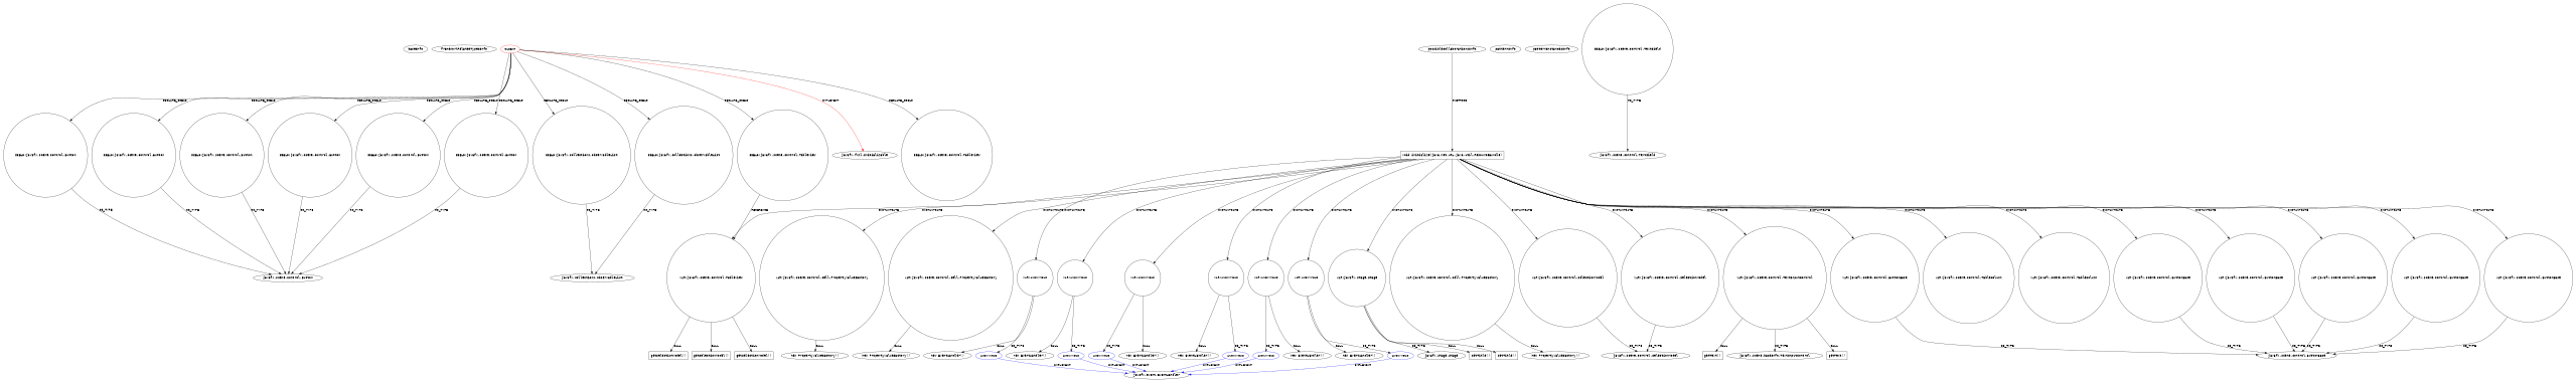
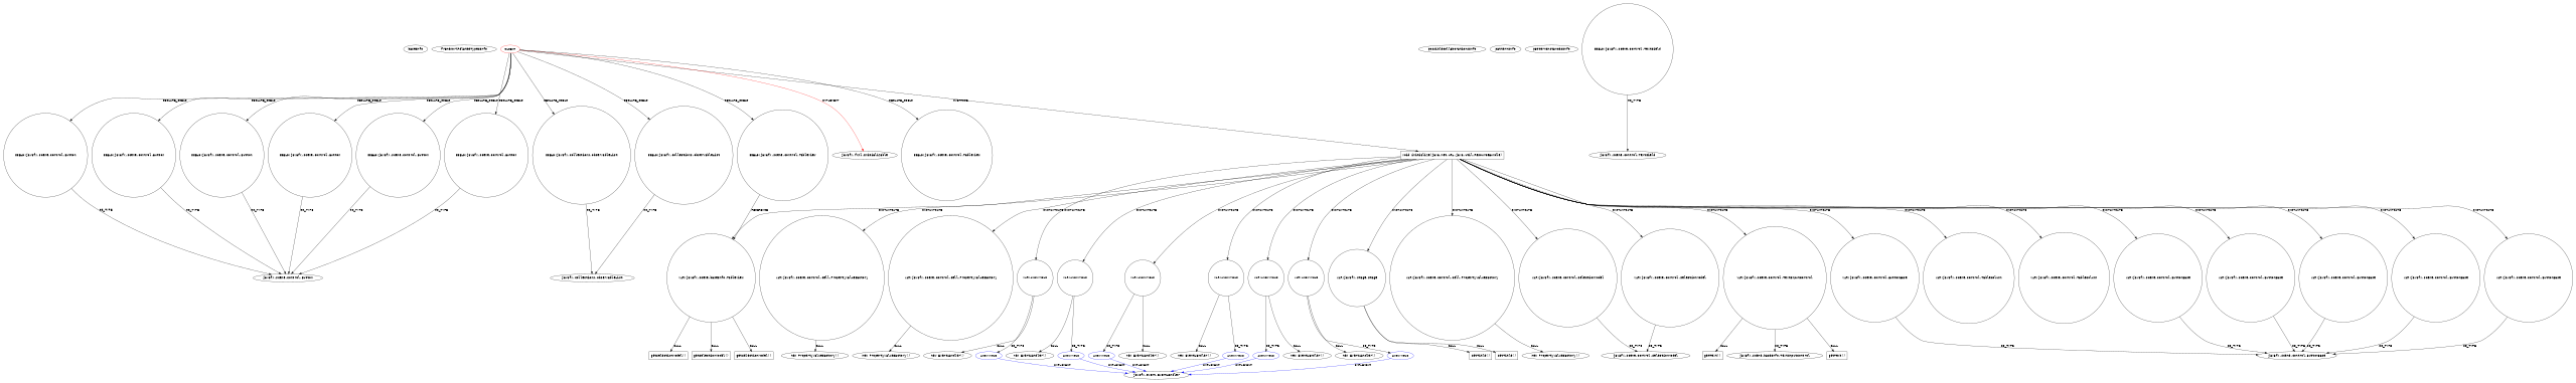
  digraph {
    fontname="DejaVu Sans Mono"
    node [fontname="DejaVu Sans Mono" isFrameworkType=false vertexType=VARIABLE_EXPRESION shape=circle]
    edge [fontname="DejaVu Sans Mono"]
    baseInfo [category=pattern graphId=451 isAnonymous=false possibleRelation=true isFrameworkType="" vertexType="" shape=""]
    frameworkRelatedTypesInfo [0="javafx.fxml.Initializable" isFrameworkType="" vertexType="" shape=""]
    possibleCollaborationsInfo [0="451~INSTANTIATION-OVERRIDING_METHOD_DECLARATION-~javafx.fxml.Initializable ~javafx.event.EventHandler ~false~true" 1="451~INSTANTIATION-OVERRIDING_METHOD_DECLARATION-~javafx.fxml.Initializable ~javafx.event.EventHandler ~false~true" 2="451~INSTANTIATION-OVERRIDING_METHOD_DECLARATION-~javafx.fxml.Initializable ~javafx.event.EventHandler ~false~true" 3="451~INSTANTIATION-OVERRIDING_METHOD_DECLARATION-~javafx.fxml.Initializable ~javafx.event.EventHandler ~false~true" 4="451~INSTANTIATION-OVERRIDING_METHOD_DECLARATION-~javafx.fxml.Initializable ~javafx.event.EventHandler ~false~true" 5="451~INSTANTIATION-OVERRIDING_METHOD_DECLARATION-~javafx.fxml.Initializable ~javafx.event.EventHandler ~false~true" isFrameworkType="" vertexType="" shape=""]
    patternInfo [frequency=2.0 patternRootClient=0 isFrameworkType="" vertexType="" shape=""]
    patternInstancesInfo [0="diogocs1-FPessoais~/diogocs1-FPessoais/FPessoais-master/FinancasPessoais/src/app/controllers/HomeController.java~HomeController~2490" 1="crosswords-testEnvironment~/crosswords-testEnvironment/testEnvironment-master/src/GUI/MainController.java~MainController~2315" isFrameworkType="" vertexType="" shape=""]
    n6 [label="new PropertyValueFactory()" vertexType=CONSTRUCTOR_CALL shape=""]
    n7 [label="VAR:javafx.scene.control.cell.PropertyValueFactory"]
    n8 [label="void initialize(java.net.URL,java.util.ResourceBundle)" shape=box vertexType=OVERRIDING_METHOD_DECLARATION]
    n9 [label="VAR:javafx.scene.control.SelectionModel"]
    n10 [label="VAR:javafx.scene.control.SelectionModel"]
    n11 [label="VAR:javafx.scene.control.TextInputControl"]
    n12 [label="VAR:javafx.scene.control.ButtonBase"]
    n13 [label="VAR:javafx.scene.control.ButtonBase"]
    n14 [label="VAR:javafx.scene.control.ButtonBase"]
    n15 [label="VAR:javafx.scene.control.ButtonBase"]
    n16 [label="VAR:javafx.scene.control.ButtonBase"]
    n17 [label="VAR:javafx.scene.control.ButtonBase"]
    n18 [label="VAR:javafx.scene.control.cell.PropertyValueFactory"]
    n19 [label="VAR:javafx.scene.control.cell.PropertyValueFactory"]
    n20 [label="VAR:ANONYMOUS"]
    n21 [label="VAR:ANONYMOUS"]
    n22 [label="VAR:ANONYMOUS"]
    n23 [label="VAR:ANONYMOUS"]
    n24 [label="VAR:ANONYMOUS"]
    n25 [label="VAR:ANONYMOUS"]
    n26 [label="VAR:javafx.stage.Stage"]
-   n27 [label="VAR:javafx.scene.control.TableView"]
+   n27 [label="VAR:javafx.scene.baseInfo.TableView"]
    n28 [label="VAR:javafx.scene.control.TableColumn"]
    n29 [label="VAR:javafx.scene.control.TableColumn"]
    n30 [label="javafx.scene.control.SelectionModel" vertexType=FRAMEWORK_CLASS_TYPE shape=""]
    n31 [label="javafx.scene.baseInfo.TextInputControl" vertexType=FRAMEWORK_CLASS_TYPE shape=""]
    n32 [label="getText()" shape=box vertexType=INSIDE_CALL]
    n33 [label="getText()" shape=box vertexType=INSIDE_CALL]
    n34 [label="javafx.scene.control.ButtonBase" vertexType=FRAMEWORK_CLASS_TYPE shape=""]
    n35 [label="new PropertyValueFactory()" vertexType=CONSTRUCTOR_CALL shape=""]
    n36 [label="new PropertyValueFactory()" vertexType=CONSTRUCTOR_CALL shape=""]
    n37 [color=blue label=ANONYMOUS vertexType=REFERENCE_ANONYMOUS_DECLARATION shape=""]
    n38 [label="new EventHandler()" vertexType=CONSTRUCTOR_CALL shape=""]
    n39 [color=blue label=ANONYMOUS vertexType=REFERENCE_ANONYMOUS_DECLARATION shape=""]
    n40 [label="new EventHandler()" vertexType=CONSTRUCTOR_CALL shape=""]
    n41 [color=blue label=ANONYMOUS vertexType=REFERENCE_ANONYMOUS_DECLARATION shape=""]
    n42 [label="new EventHandler()" vertexType=CONSTRUCTOR_CALL shape=""]
    n43 [color=blue label=ANONYMOUS vertexType=REFERENCE_ANONYMOUS_DECLARATION shape=""]
    n44 [label="new EventHandler()" vertexType=CONSTRUCTOR_CALL shape=""]
    n45 [color=blue label=ANONYMOUS vertexType=REFERENCE_ANONYMOUS_DECLARATION shape=""]
    n46 [label="new EventHandler()" vertexType=CONSTRUCTOR_CALL shape=""]
    n47 [color=blue label=ANONYMOUS vertexType=REFERENCE_ANONYMOUS_DECLARATION shape=""]
    n48 [label="new EventHandler()" vertexType=CONSTRUCTOR_CALL shape=""]
-   n49 [label="javafx.stage.Stage" vertexType=FRAMEWORK_CLASS_TYPE shape=""]
    n50 [label="setTitle()" shape=box vertexType=INSIDE_CALL]
    n51 [label="setTitle()" shape=box vertexType=INSIDE_CALL]
    n52 [label="getSelectionModel()" shape=box vertexType=INSIDE_CALL]
    n53 [label="getSelectionModel()" shape=box vertexType=INSIDE_CALL]
    n54 [label="getSelectionModel()" shape=box vertexType=INSIDE_CALL]
    n55 [color=red label=CLIENT vertexType=ROOT_CLIENT_CLASS_DECLARATION shape=""]
    n56 [label="FIELD:javafx.scene.control.Button" vertexType=FIELD_DECLARATION]
    n57 [label="FIELD:javafx.scene.control.Button" vertexType=FIELD_DECLARATION]
    n58 [label="FIELD:javafx.scene.control.Button" vertexType=FIELD_DECLARATION]
    n59 [label="FIELD:javafx.scene.control.Button" vertexType=FIELD_DECLARATION]
    n60 [label="FIELD:javafx.scene.control.Button" vertexType=FIELD_DECLARATION]
    n61 [label="FIELD:javafx.scene.control.Button" vertexType=FIELD_DECLARATION]
    n62 [label="FIELD:javafx.collections.ObservableList" vertexType=FIELD_DECLARATION]
    n63 [label="FIELD:javafx.collections.ObservableList" vertexType=FIELD_DECLARATION]
    n64 [label="javafx.fxml.Initializable" vertexType=FRAMEWORK_INTERFACE_TYPE shape=""]
    n65 [label="FIELD:javafx.scene.control.TableView" vertexType=FIELD_DECLARATION]
    n66 [label="FIELD:javafx.scene.control.TableView" vertexType=FIELD_DECLARATION]
    n67 [label="javafx.scene.control.Button" vertexType=FRAMEWORK_CLASS_TYPE shape=""]
    n68 [label="javafx.collections.ObservableList" vertexType=FRAMEWORK_INTERFACE_TYPE shape=""]
    n69 [label="FIELD:javafx.scene.control.TextField" vertexType=FIELD_DECLARATION]
    n70 [label="javafx.scene.control.TextField" vertexType=FRAMEWORK_CLASS_TYPE shape=""]
    n71 [label="javafx.event.EventHandler" vertexType=FRAMEWORK_INTERFACE_TYPE shape=""]
    n7 -> n6 [label=CALL]
    n8 -> n7 [label=INSTANTIATE]
    n8 -> n9 [label=INSTANTIATE]
    n8 -> n10 [label=INSTANTIATE]
    n8 -> n11 [label=INSTANTIATE]
    n8 -> n12 [label=INSTANTIATE]
    n8 -> n13 [label=INSTANTIATE]
    n8 -> n14 [label=INSTANTIATE]
    n8 -> n15 [label=INSTANTIATE]
    n8 -> n16 [label=INSTANTIATE]
    n8 -> n17 [label=INSTANTIATE]
    n8 -> n18 [label=INSTANTIATE]
    n8 -> n19 [label=INSTANTIATE]
    n8 -> n20 [label=INSTANTIATE]
    n8 -> n21 [label=INSTANTIATE]
    n8 -> n22 [label=INSTANTIATE]
    n8 -> n23 [label=INSTANTIATE]
    n8 -> n24 [label=INSTANTIATE]
    n8 -> n25 [label=INSTANTIATE]
    n8 -> n26 [label=INSTANTIATE]
    n8 -> n27 [label=INSTANTIATE]
    n8 -> n28 [label=INSTANTIATE]
    n8 -> n29 [label=INSTANTIATE]
    n9 -> n30 [label=OF_TYPE]
    n10 -> n30 [label=OF_TYPE]
    n11 -> n31 [label=OF_TYPE]
    n11 -> n32 [label=CALL]
    n11 -> n33 [label=CALL]
    n12 -> n34 [label=OF_TYPE]
    n13 -> n34 [label=OF_TYPE]
    n14 -> n34 [label=OF_TYPE]
    n15 -> n34 [label=OF_TYPE]
    n16 -> n34 [label=OF_TYPE]
    n17 -> n34 [label=OF_TYPE]
    n18 -> n35 [label=CALL]
    n19 -> n36 [label=CALL]
    n20 -> n37 [label=OF_TYPE]
    n20 -> n38 [label=CALL]
    n21 -> n39 [label=OF_TYPE]
    n21 -> n40 [label=CALL]
    n22 -> n41 [label=OF_TYPE]
    n22 -> n42 [label=CALL]
    n23 -> n43 [label=OF_TYPE]
    n23 -> n44 [label=CALL]
    n24 -> n45 [label=OF_TYPE]
    n24 -> n46 [label=CALL]
    n25 -> n47 [label=OF_TYPE]
    n25 -> n48 [label=CALL]
-   n26 -> n49 [label=OF_TYPE]
    n26 -> n50 [label=CALL]
    n26 -> n51 [label=CALL]
    n27 -> n52 [label=CALL]
    n27 -> n53 [label=CALL]
    n27 -> n54 [label=CALL]
    n37 -> n71 [color=blue label=IMPLEMENT]
    n39 -> n71 [color=blue label=IMPLEMENT]
    n41 -> n71 [color=blue label=IMPLEMENT]
    n43 -> n71 [color=blue label=IMPLEMENT]
    n45 -> n71 [color=blue label=IMPLEMENT]
    n47 -> n71 [color=blue label=IMPLEMENT]
-   possibleCollaborationsInfo -> n8 [label=OVERRIDE]
+   n55 -> n8 [label=OVERRIDE]
    n55 -> n56 [label=DECLARE_FIELD]
    n55 -> n57 [label=DECLARE_FIELD]
    n55 -> n58 [label=DECLARE_FIELD]
    n55 -> n59 [label=DECLARE_FIELD]
    n55 -> n60 [label=DECLARE_FIELD]
    n55 -> n61 [label=DECLARE_FIELD]
    n55 -> n62 [label=DECLARE_FIELD]
    n55 -> n63 [label=DECLARE_FIELD]
    n55 -> n64 [color=red label=IMPLEMENT]
    n55 -> n65 [label=DECLARE_FIELD]
    n55 -> n66 [label=DECLARE_FIELD]
    n56 -> n67 [label=OF_TYPE]
    n57 -> n67 [label=OF_TYPE]
    n58 -> n67 [label=OF_TYPE]
    n59 -> n67 [label=OF_TYPE]
    n60 -> n67 [label=OF_TYPE]
    n61 -> n67 [label=OF_TYPE]
    n62 -> n68 [label=OF_TYPE]
    n63 -> n68 [label=OF_TYPE]
    n66 -> n27 [label=REFERENCE]
    n69 -> n70 [label=OF_TYPE]
  }
